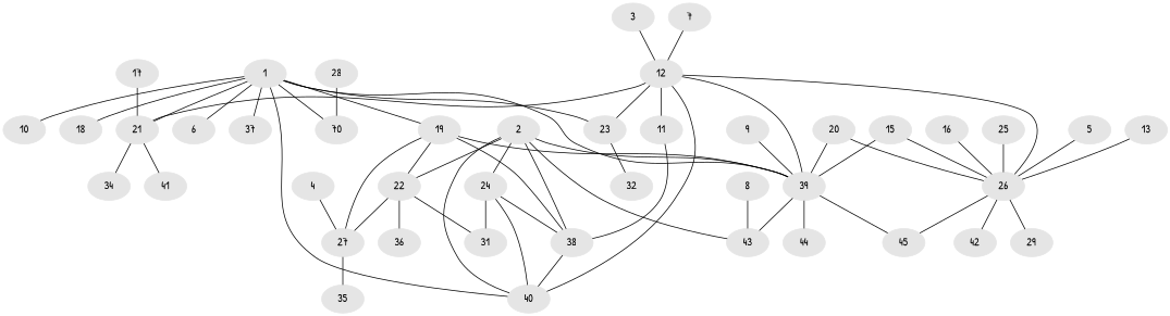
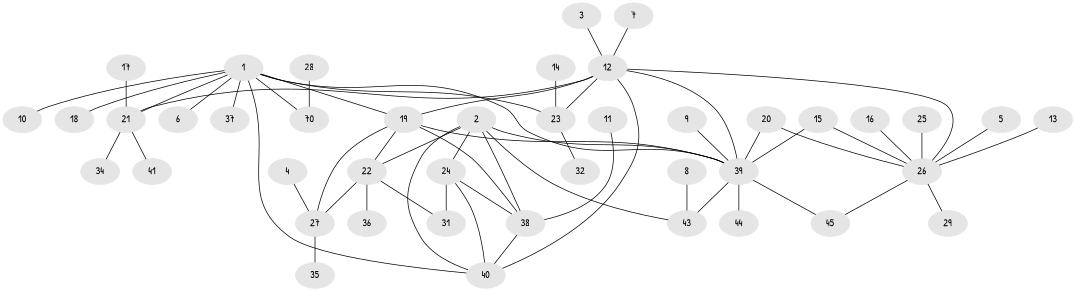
  graph {
    fontname="Patrick Hand"
    node [color=gray90 fontname="Patrick Hand" style=filled]
    edge [fontname="Patrick Hand" weight=1.0]
    1
    6
    10
    18
    19
    21
    23
    n8 [label=70]
    37
    39
    40
    22
    38
    27
    34
    41
    32
    43
    45
    44
    2
    24
    36
    31
    3
    12
    26
    4
    35
    5
    29
-   42
    7
    8
    9
    11
    13
+   14
    15
    16
    17
    20
    25
    28
    1 -- 6
    1 -- 10
    1 -- 18
    1 -- 19
    1 -- 21
    1 -- 23
    1 -- n8
    1 -- 37
    1 -- 39
    1 -- 40
    19 -- 39
    19 -- 22 [weight=2.0]
    19 -- 38
    19 -- 27
    21 -- 34
    21 -- 41
    23 -- 32
    39 -- 43 [weight=2.0]
    39 -- 45
    39 -- 44
    22 -- 27 [weight=2.0]
    22 -- 36
    22 -- 31
    38 -- 40
    27 -- 35
    2 -- 39
    2 -- 40
    2 -- 22
    2 -- 38
    2 -- 43 [weight=2.0]
    2 -- 24
    24 -- 40
    24 -- 38
    24 -- 31
    3 -- 12
-   12 -- 11 [weight=2.0]
+   12 -- 19 [weight=2.0]
    12 -- 21
    12 -- 23 [weight=2.0]
    12 -- 39
    12 -- 40
    12 -- 26 [weight=2.0]
    26 -- 45
    26 -- 29
-   26 -- 42
    4 -- 27
    5 -- 26
    7 -- 12
    8 -- 43
    9 -- 39
    11 -- 38
    13 -- 26
+   14 -- 23
    15 -- 39
    15 -- 26
    16 -- 26
    17 -- 21
    20 -- 39
    20 -- 26
    25 -- 26
    28 -- n8
  }
